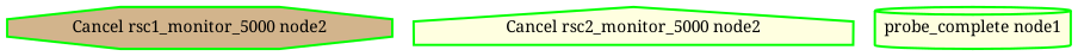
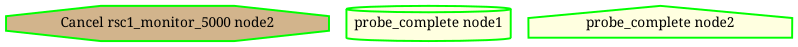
  digraph {
    fontname="Noto Serif"
    node [color=green fontcolor=black style="bold,filled" fillcolor=lightyellow shape=house fontname="Noto Serif"]
    "Cancel rsc1_monitor_5000 node2" [fillcolor=tan shape=octagon]
-   "Cancel rsc2_monitor_5000 node2"
    "probe_complete node1" [shape=cylinder]
+   "probe_complete node2"
  }
